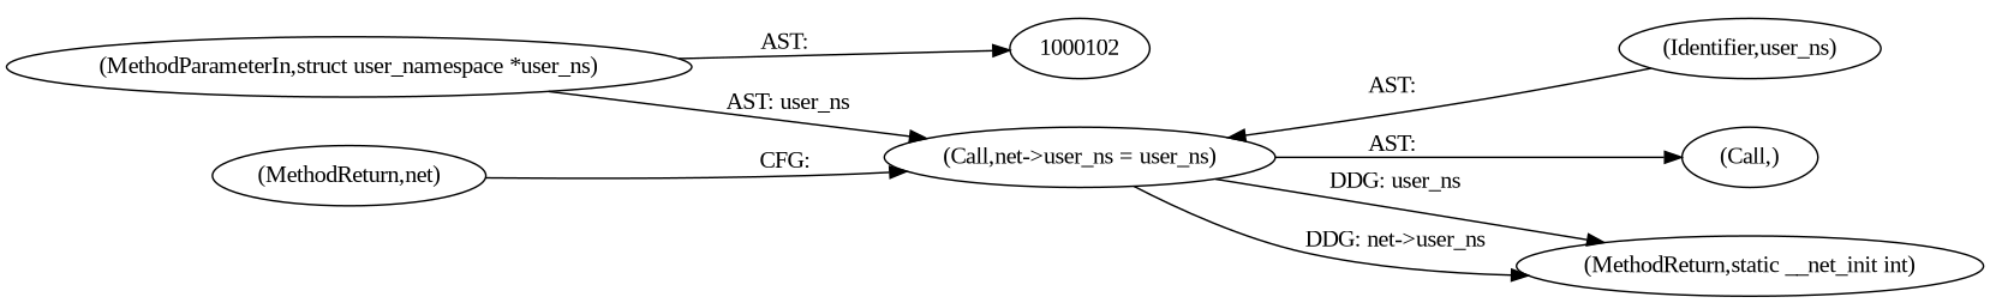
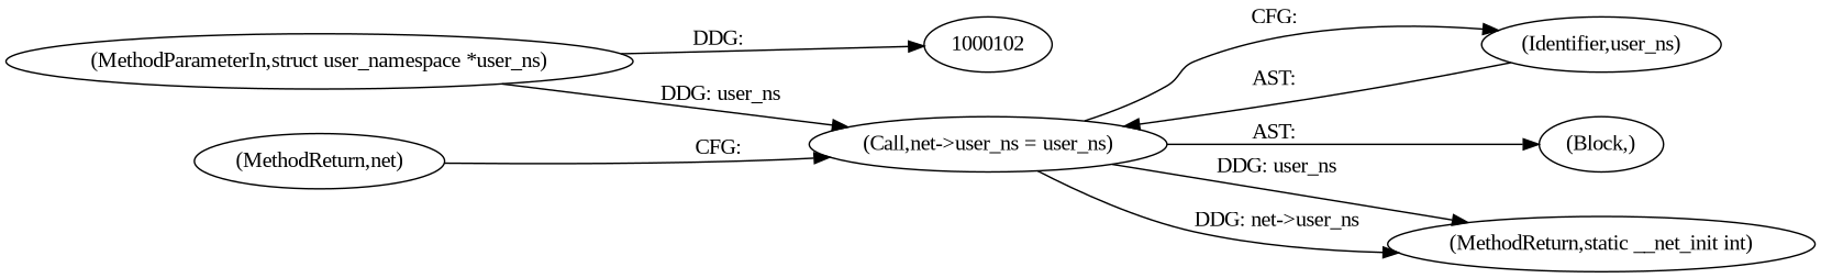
  digraph {
    fontname="Liberation Serif"
    rankdir=LR
    node [fontname="Liberation Serif"]
    edge [fontname="Liberation Serif"]
    n1 [label="(Call,net->user_ns = user_ns)"]
    n2 [label="(Identifier,user_ns)"]
-   n3 [label="(Call,)"]
+   n3 [label="(Block,)"]
    n4 [label="(MethodReturn,static __net_init int)"]
    n5 [label="(MethodParameterIn,struct user_namespace *user_ns)"]
    1000102
    n7 [label="(MethodReturn,net)"]
+   n1 -> n2 [label="CFG: "]
    n1 -> n3 [label="AST: "]
    n1 -> n4 [label="DDG: user_ns"]
    n1 -> n4 [label="DDG: net->user_ns"]
    n2 -> n1 [label="AST: "]
-   n5 -> n1 [label="AST: user_ns"]
-   n5 -> 1000102 [label="AST: "]
+   n5 -> n1 [label="DDG: user_ns"]
+   n5 -> 1000102 [label="DDG: "]
    n7 -> n1 [label="CFG: "]
  }
